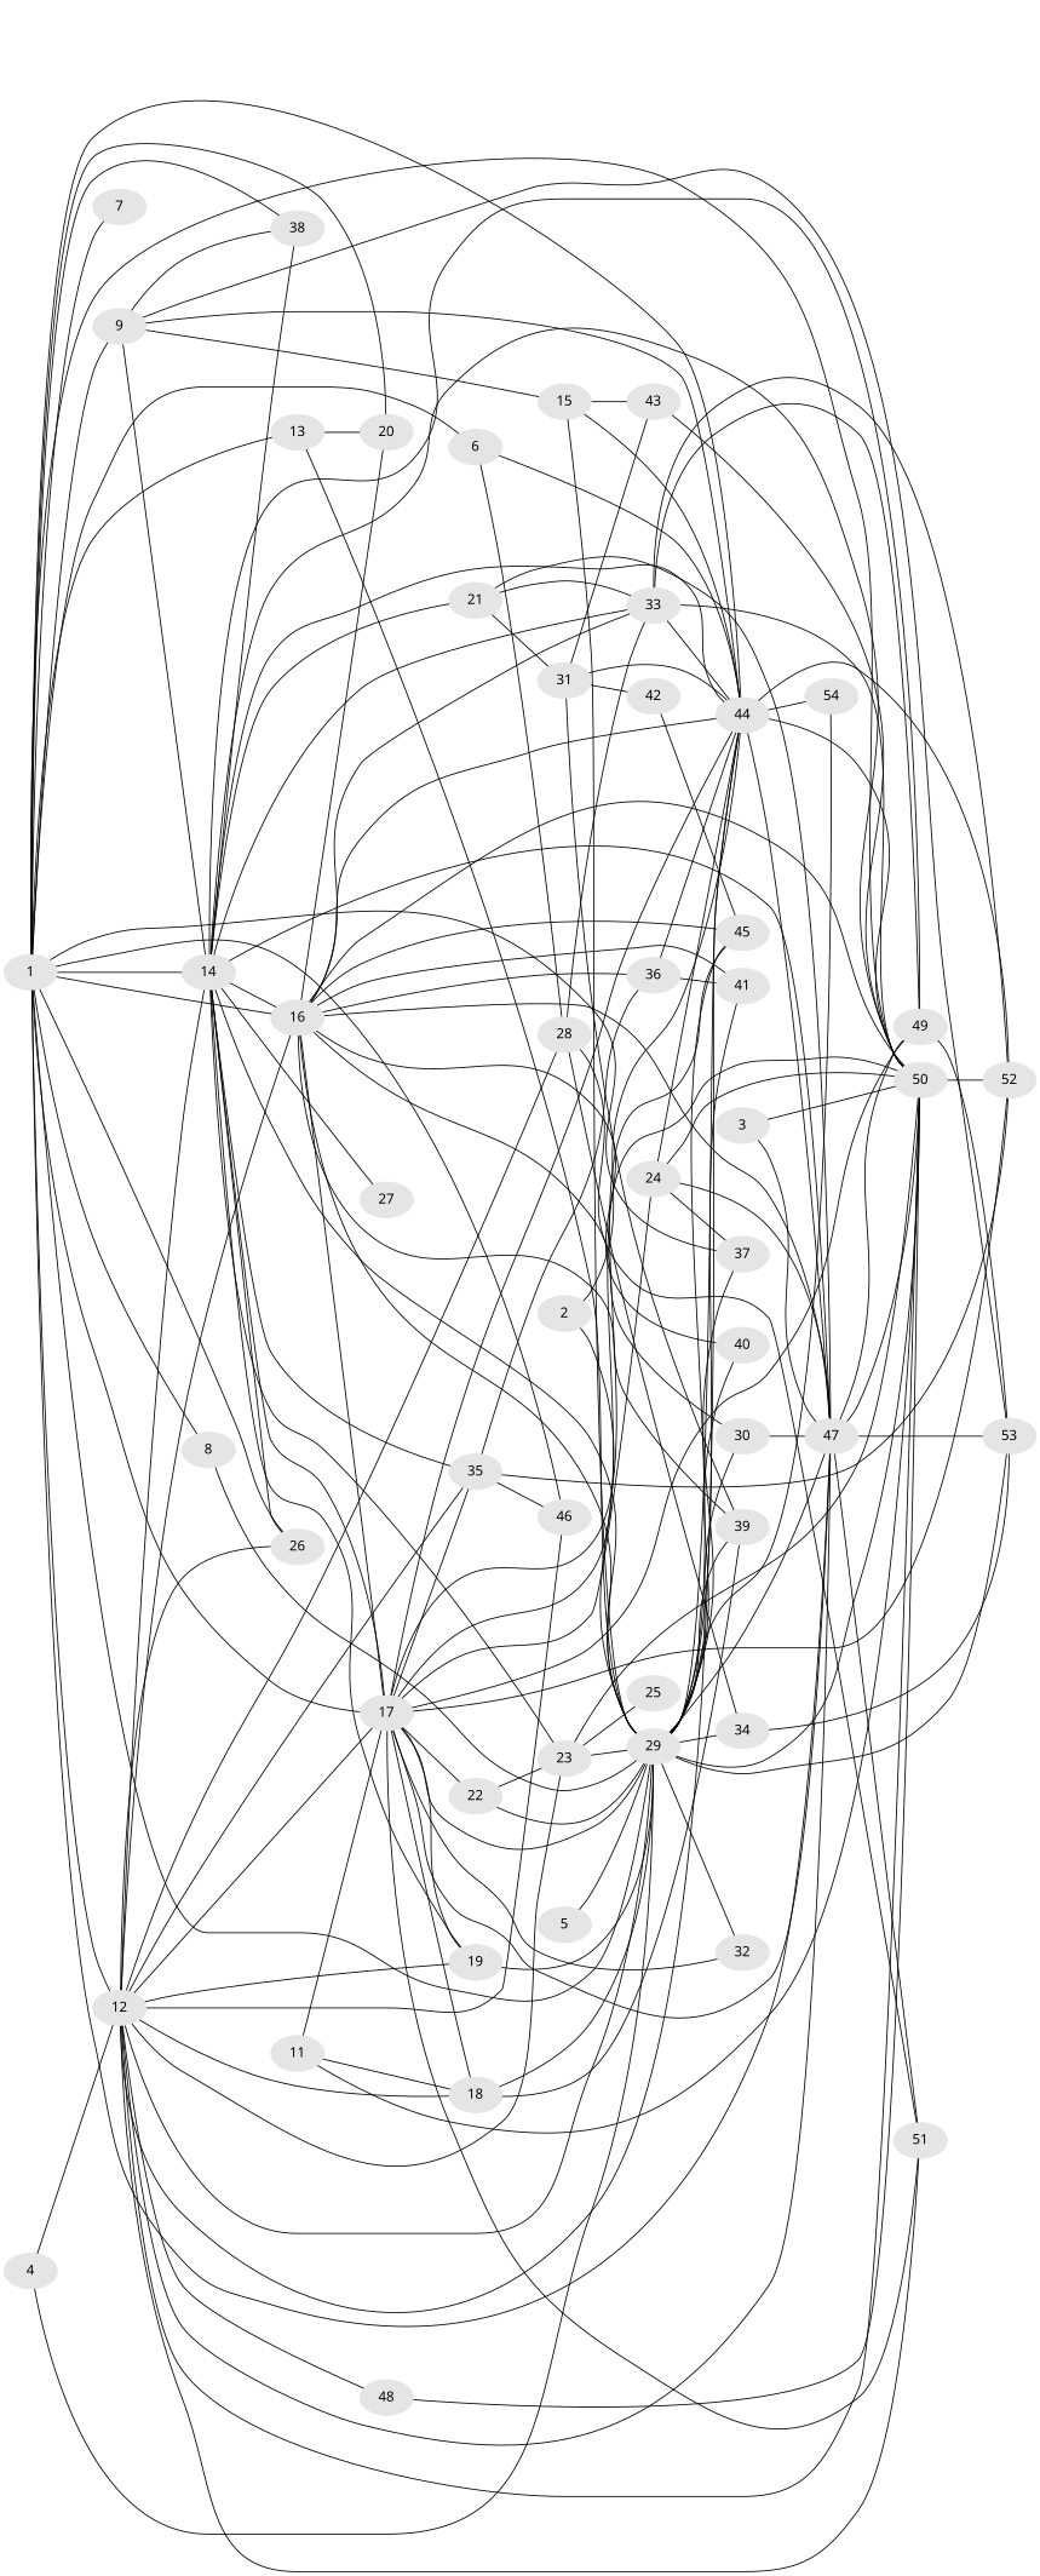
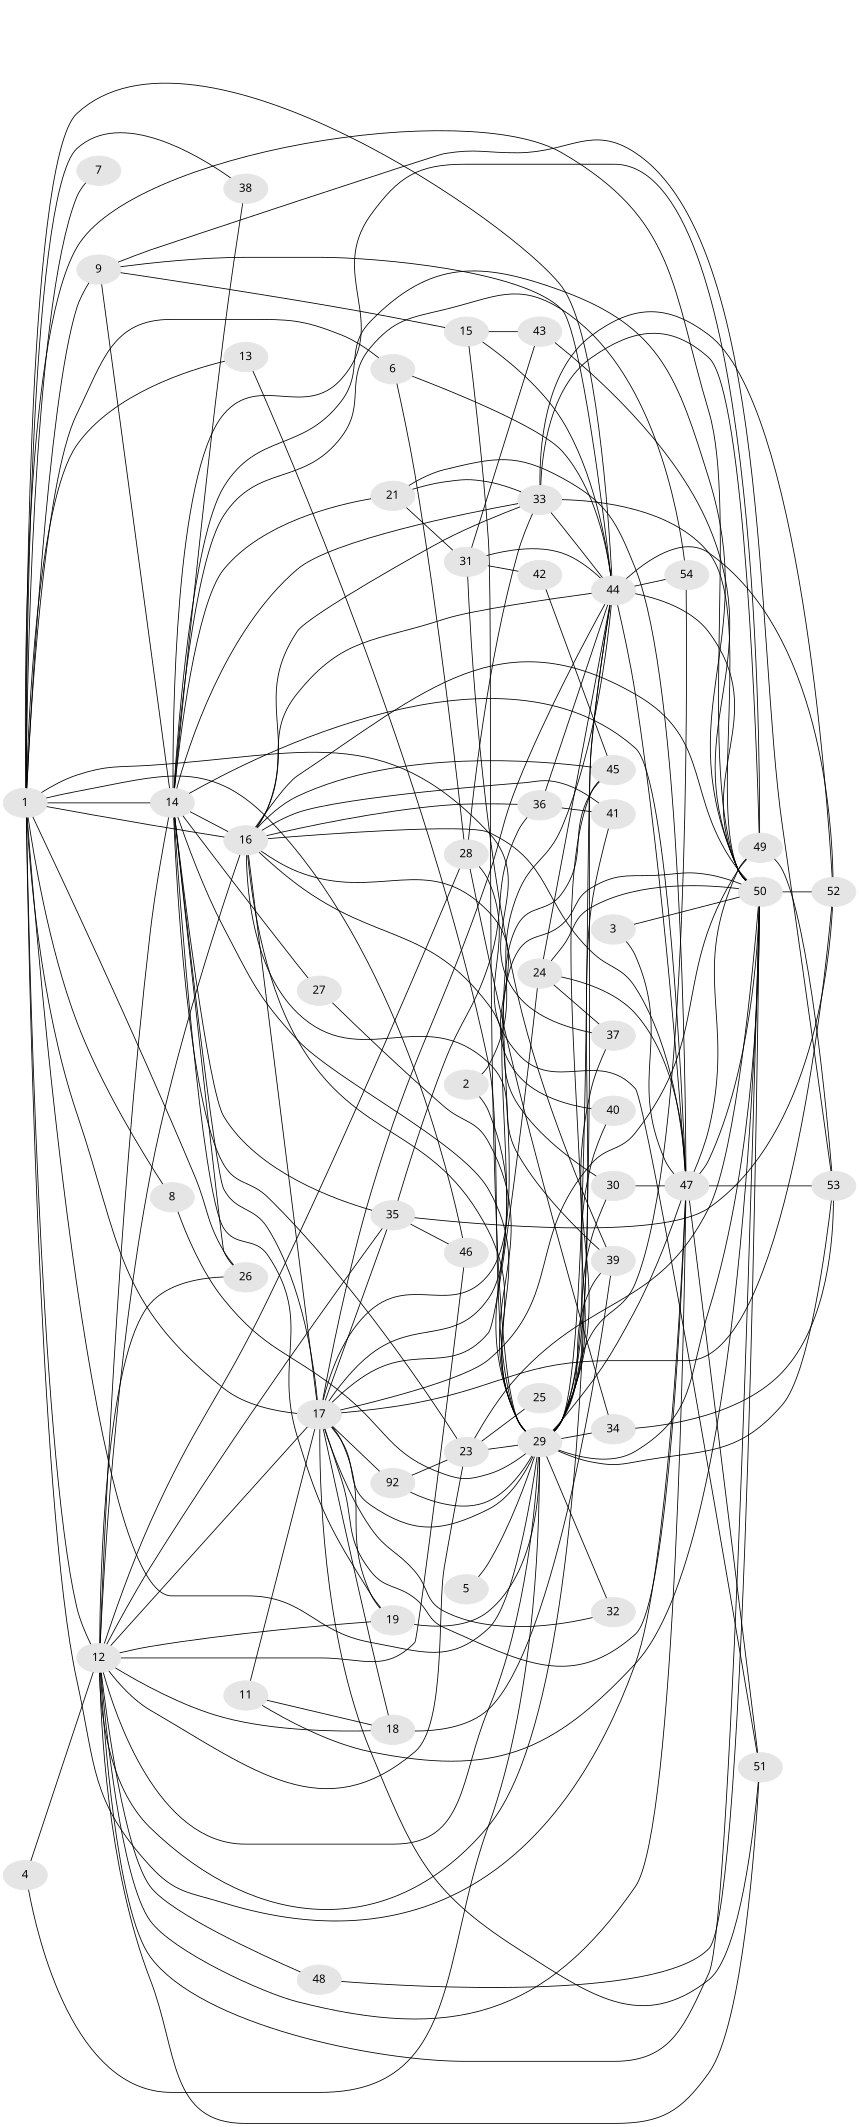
  graph {
    fontname="Noto Sans"
    rankdir=LR
    node [color=gray90 fontname="Noto Sans" style=filled]
    edge [fontname="Noto Sans" weight=1.0]
    1
    6
    7
    8
    9
    12
    13
    14
    16
    17
-   20
    26
    29
    37
    38
    44
    46
    47
    50
    28
    15
    53
    18
    19
    23
    35
    48
    51
    21
    27
    33
    49
    45
    30
    36
    39
    40
    41
-   22
+   22 [label=92]
    24
    32
    52
    34
    54
    31
    43
    42
    2
    3
    4
    5
    11
    25
    1 -- 6
    1 -- 7 [weight=2.0]
    1 -- 8
    1 -- 9
    1 -- 12 [weight=2.0]
    1 -- 13
    1 -- 14 [weight=2.0]
    1 -- 16 [weight=2.0]
    1 -- 17 [weight=2.0]
-   1 -- 20
    1 -- 26
    1 -- 29 [weight=2.0]
    1 -- 37
    1 -- 38
    1 -- 44 [weight=2.0]
    1 -- 46
    1 -- 47 [weight=2.0]
    1 -- 50 [weight=2.0]
    6 -- 44
    6 -- 28
    8 -- 29
    9 -- 14
-   9 -- 38
    9 -- 44
    9 -- 15
    9 -- 53
    12 -- 14 [weight=2.0]
    12 -- 16
    12 -- 17
    12 -- 26
    12 -- 29 [weight=2.0]
    12 -- 44
    12 -- 46
    12 -- 47
    12 -- 50
    12 -- 28 [weight=2.0]
    12 -- 18 [weight=2.0]
    12 -- 19
    12 -- 23
    12 -- 35
    12 -- 48
    12 -- 51
-   13 -- 20
    13 -- 29
    14 -- 16
    14 -- 17
    14 -- 26
    14 -- 29
    14 -- 38
-   14 -- 44
+   14 -- 54
    14 -- 47
    14 -- 50 [weight=2.0]
    14 -- 19
    14 -- 23
    14 -- 35 [weight=2.0]
    14 -- 21
    14 -- 27
    14 -- 33
    14 -- 49
    16 -- 17
-   16 -- 20
    16 -- 29 [weight=2.0]
    16 -- 44
    16 -- 47
    16 -- 50
    16 -- 33
    16 -- 45
    16 -- 30
    16 -- 36
    16 -- 39
    16 -- 40
    16 -- 41
    17 -- 29
    17 -- 44
    17 -- 47 [weight=2.0]
    17 -- 50
    17 -- 18
    17 -- 19
    17 -- 35
    17 -- 51
    17 -- 49 [weight=2.0]
    17 -- 45 [weight=2.0]
    17 -- 22
    17 -- 24
    17 -- 32
    17 -- 52
    29 -- 37
    29 -- 44
    29 -- 47
    29 -- 50
    29 -- 53
    29 -- 45
    29 -- 30
    29 -- 39
    29 -- 40
    29 -- 41
    29 -- 32
    29 -- 34 [weight=3.0]
    29 -- 54
    44 -- 47
    44 -- 50
    44 -- 52
    44 -- 54
    47 -- 50
    47 -- 53
    47 -- 51
    47 -- 49
    50 -- 52
    28 -- 51
    28 -- 33
    28 -- 34
    15 -- 29
    15 -- 44
    15 -- 43
    18 -- 39
    19 -- 29
    23 -- 29
    23 -- 50
    23 -- 25
    35 -- 46
    35 -- 36
    35 -- 52
    48 -- 50
    21 -- 47
    21 -- 33
    21 -- 31
-   18 -- 29
+   27 -- 29
    33 -- 44
    33 -- 50
    33 -- 49
    33 -- 52
    49 -- 53
    30 -- 47
    36 -- 44
    36 -- 41
    22 -- 29
    22 -- 23
    24 -- 37
    24 -- 44 [weight=2.0]
    24 -- 47
    24 -- 50
    34 -- 53
    31 -- 44
    31 -- 39
    31 -- 43
    31 -- 42
    43 -- 50
    42 -- 45
    2 -- 29
    2 -- 44
    3 -- 47
    3 -- 50
    4 -- 12
    4 -- 29
    5 -- 29
    11 -- 17
    11 -- 50
    11 -- 18
  }
